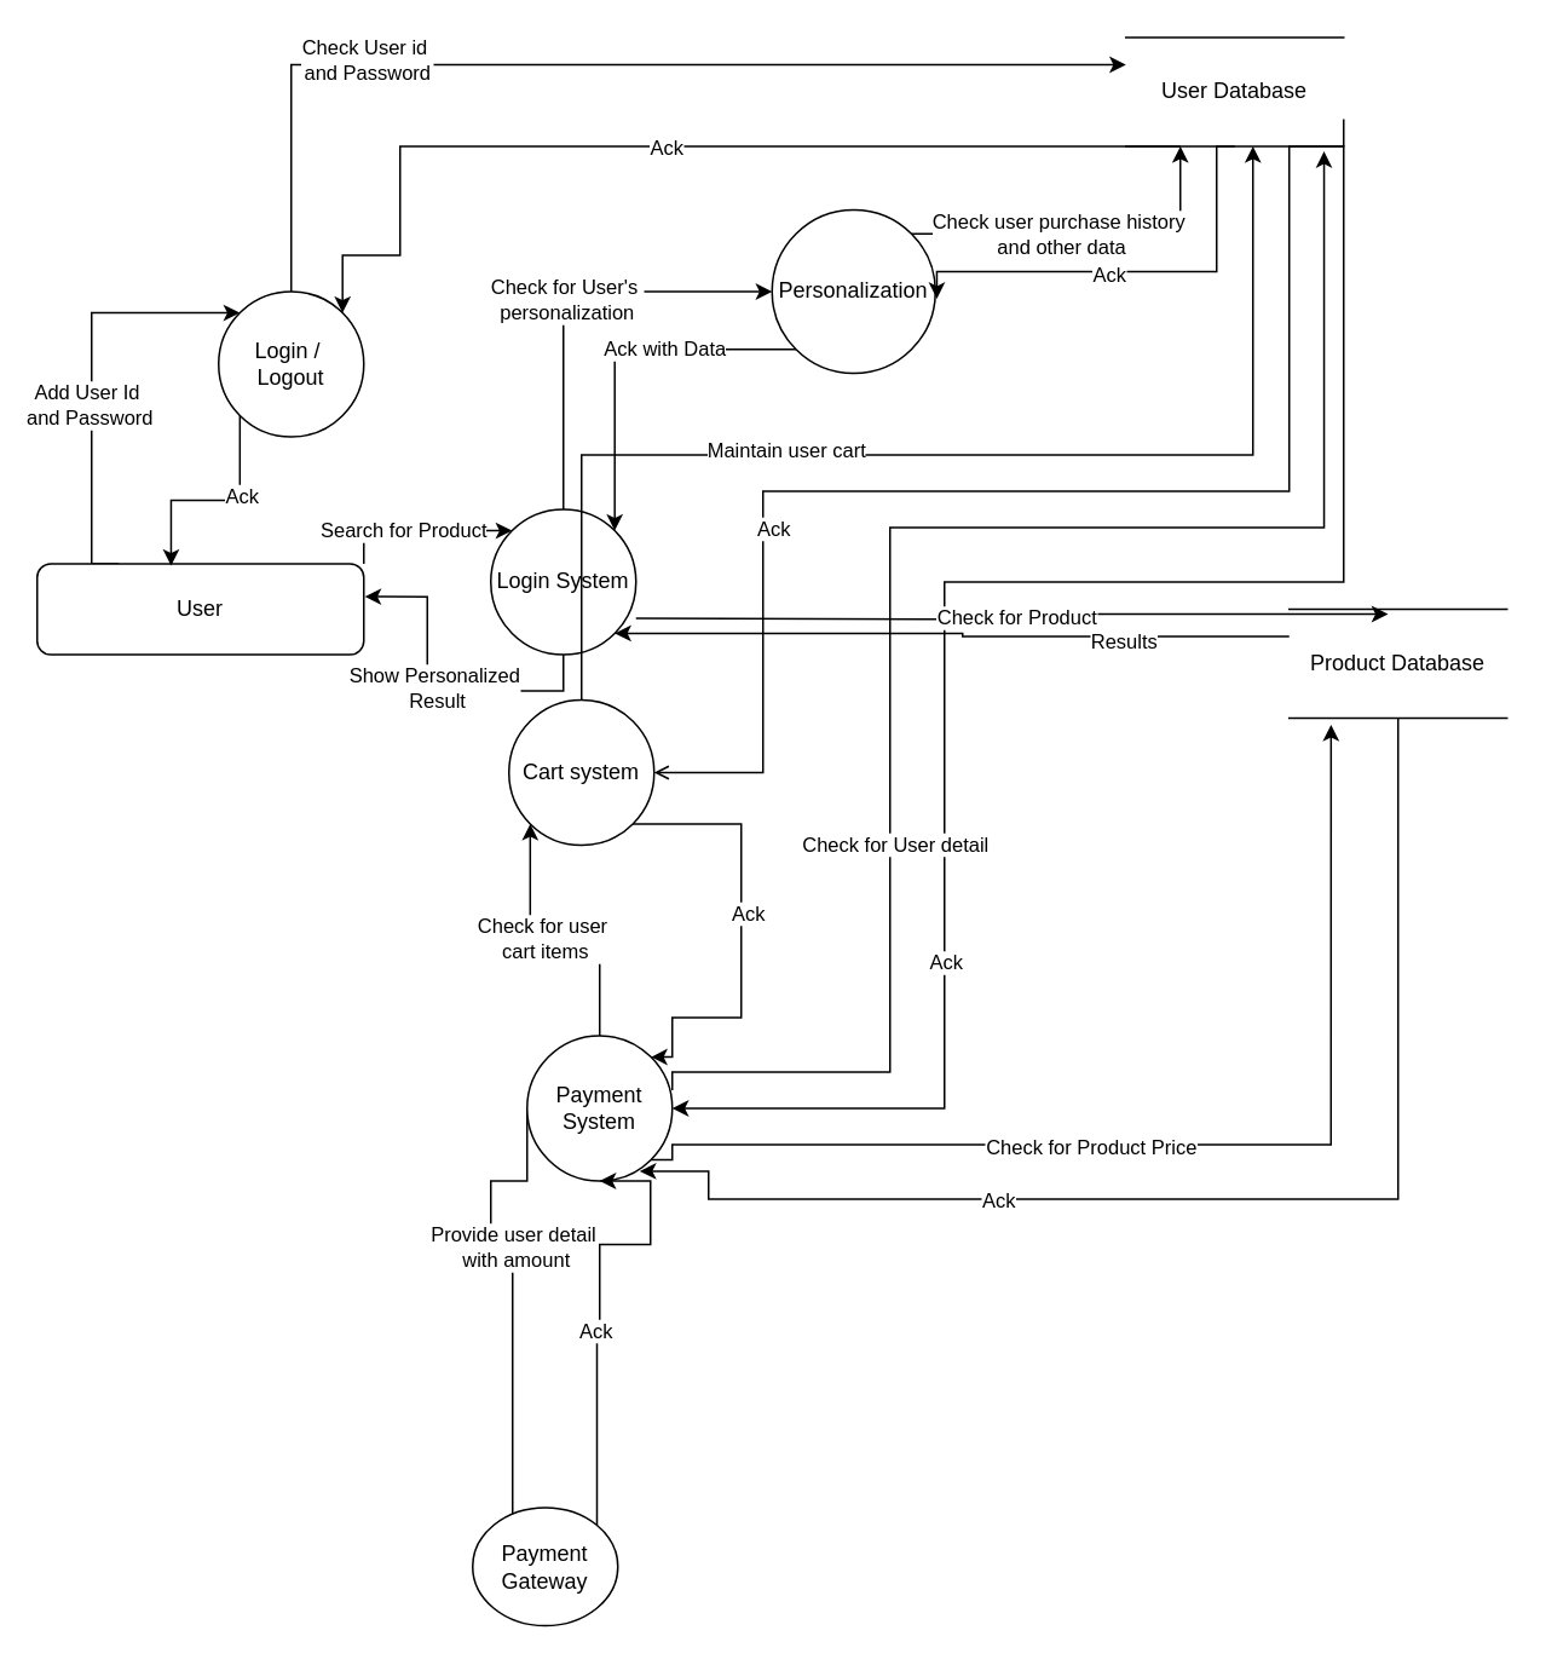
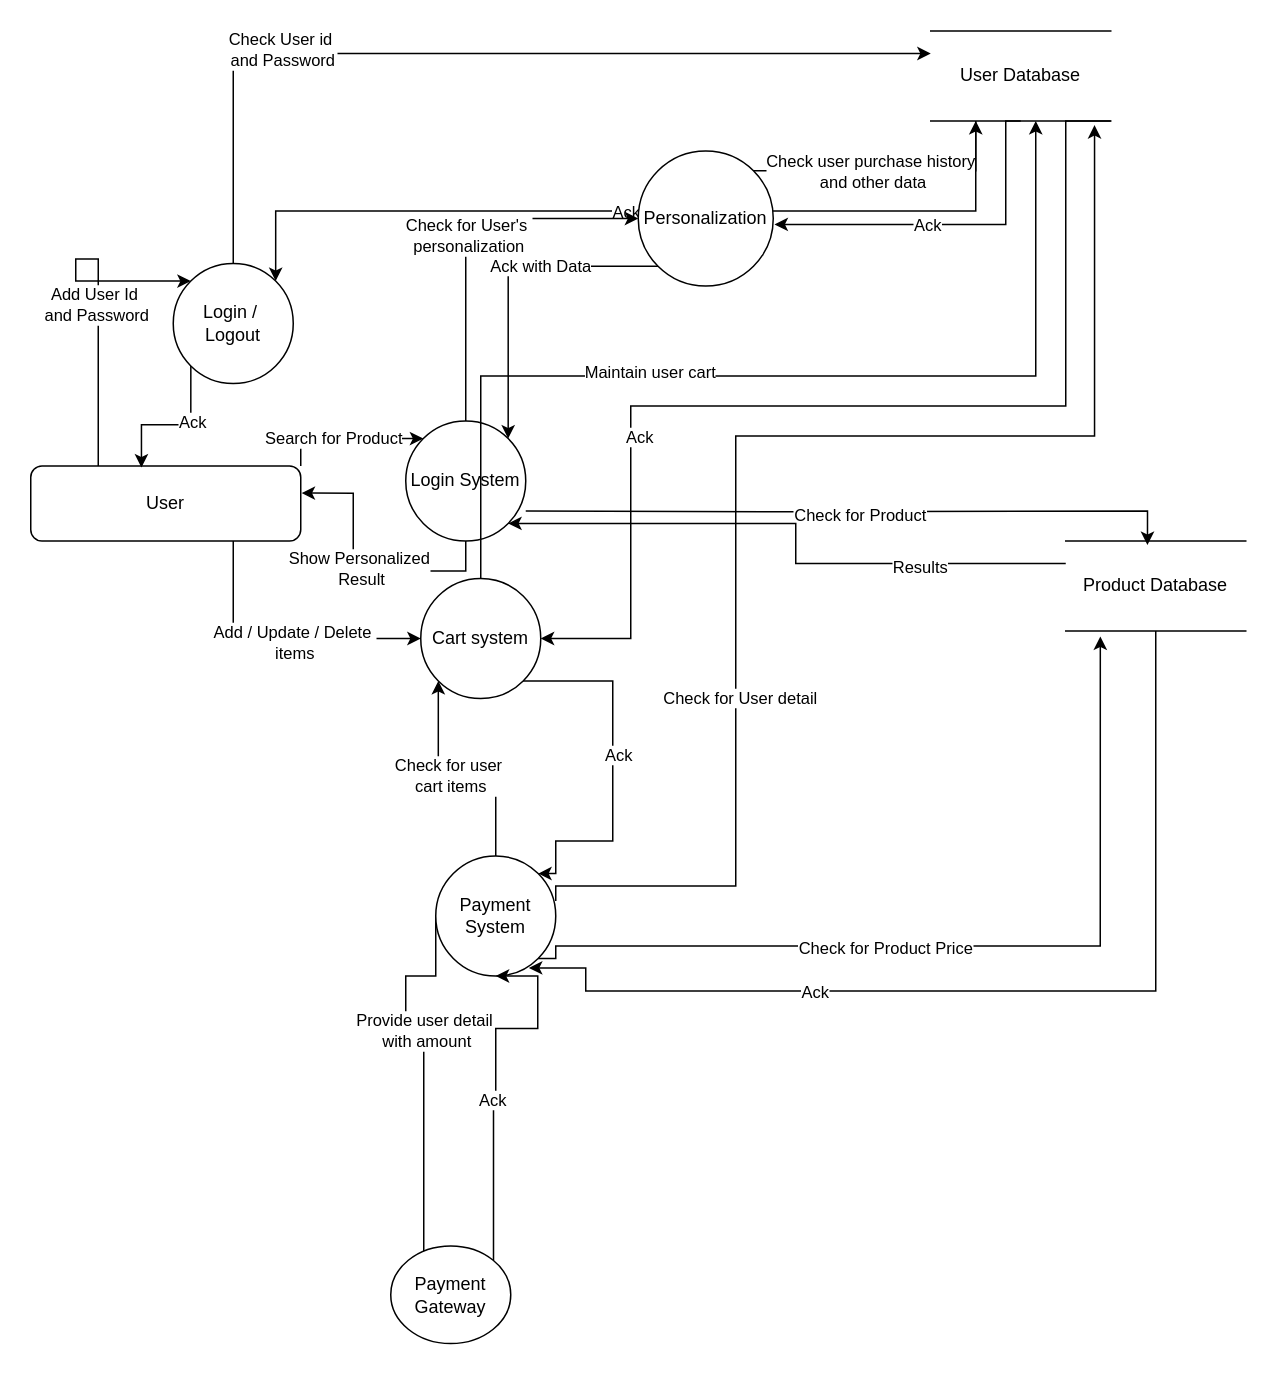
  <mxCell id="0" />
  <mxCell id="1" parent="0" />
  <mxCell id="2" style="edgeStyle=orthogonalEdgeStyle;rounded=0;orthogonalLoop=1;jettySize=auto;html=1;exitX=0.25;exitY=0;exitDx=0;exitDy=0;entryX=0;entryY=0;entryDx=0;entryDy=0;" edge="1" parent="1" source="8" target="11"><mxGeometry relative="1" as="geometry"><Array as="points"><mxPoint x="50" y="172" /></Array></mxGeometry></mxCell>
  <mxCell id="3" value="Add User Id&amp;nbsp;&lt;div&gt;and Password&lt;/div&gt;" style="edgeLabel;html=1;align=center;verticalAlign=middle;resizable=0;points=[];" vertex="1" connectable="0" parent="2"><mxGeometry x="-0.12" y="2" relative="1" as="geometry"><mxPoint as="offset" /></mxGeometry></mxCell>
+ <mxCell id="4" style="edgeStyle=orthogonalEdgeStyle;rounded=0;orthogonalLoop=1;jettySize=auto;html=1;exitX=0.75;exitY=1;exitDx=0;exitDy=0;entryX=0;entryY=0.5;entryDx=0;entryDy=0;" edge="1" parent="1" source="8" target="37"><mxGeometry relative="1" as="geometry" /></mxCell>
+ <mxCell id="5" value="Add / Update / Delete&amp;nbsp;&lt;div&gt;items&lt;/div&gt;" style="edgeLabel;html=1;align=center;verticalAlign=middle;resizable=0;points=[];" vertex="1" connectable="0" parent="4"><mxGeometry x="0.105" y="-2" relative="1" as="geometry"><mxPoint as="offset" /></mxGeometry></mxCell>
  <mxCell id="6" style="edgeStyle=orthogonalEdgeStyle;rounded=0;orthogonalLoop=1;jettySize=auto;html=1;exitX=1;exitY=0;exitDx=0;exitDy=0;entryX=0;entryY=0;entryDx=0;entryDy=0;" edge="1" parent="1" source="8" target="23"><mxGeometry relative="1" as="geometry" /></mxCell>
  <mxCell id="7" value="Search for Product" style="edgeLabel;html=1;align=center;verticalAlign=middle;resizable=0;points=[];" vertex="1" connectable="0" parent="6"><mxGeometry x="-0.205" y="-1" relative="1" as="geometry"><mxPoint as="offset" /></mxGeometry></mxCell>
  <mxCell id="8" value="User" style="rounded=1;whiteSpace=wrap;html=1;" vertex="1" parent="1"><mxGeometry x="20" y="310" width="180" height="50" as="geometry" /></mxCell>
  <mxCell id="9" style="edgeStyle=orthogonalEdgeStyle;rounded=0;orthogonalLoop=1;jettySize=auto;html=1;exitX=0.5;exitY=0;exitDx=0;exitDy=0;entryX=0;entryY=0.25;entryDx=0;entryDy=0;" edge="1" parent="1" source="11" target="18"><mxGeometry relative="1" as="geometry" /></mxCell>
  <mxCell id="10" value="Check User id&amp;nbsp;&lt;div&gt;and Password&lt;/div&gt;" style="edgeLabel;html=1;align=center;verticalAlign=middle;resizable=0;points=[];" vertex="1" connectable="0" parent="9"><mxGeometry x="-0.433" y="3" relative="1" as="geometry"><mxPoint as="offset" /></mxGeometry></mxCell>
- <mxCell id="11" value="Login /&amp;nbsp;&lt;div&gt;Logout&lt;/div&gt;" style="ellipse;whiteSpace=wrap;html=1;aspect=fixed;" vertex="1" parent="1"><mxGeometry x="120" y="160" width="80" height="80" as="geometry" /></mxCell>
+ <mxCell id="11" value="Login /&amp;nbsp;&lt;div&gt;Logout&lt;/div&gt;" style="ellipse;whiteSpace=wrap;html=1;aspect=fixed;" vertex="1" parent="1"><mxGeometry x="115" y="175" width="80" height="80" as="geometry" /></mxCell>
  <mxCell id="12" style="edgeStyle=orthogonalEdgeStyle;rounded=0;orthogonalLoop=1;jettySize=auto;html=1;exitX=0.25;exitY=1;exitDx=0;exitDy=0;entryX=1;entryY=0;entryDx=0;entryDy=0;" edge="1" parent="1" source="18" target="11"><mxGeometry relative="1" as="geometry"><Array as="points"><mxPoint x="220" y="140" /><mxPoint x="188" y="140" /></Array></mxGeometry></mxCell>
  <mxCell id="13" value="Ack" style="edgeLabel;html=1;align=center;verticalAlign=middle;resizable=0;points=[];" vertex="1" connectable="0" parent="12"><mxGeometry x="0.025" relative="1" as="geometry"><mxPoint as="offset" /></mxGeometry></mxCell>
- <mxCell id="14" style="edgeStyle=orthogonalEdgeStyle;rounded=0;orthogonalLoop=1;jettySize=auto;html=1;exitX=1;exitY=1;exitDx=0;exitDy=0;entryX=1;entryY=0.5;entryDx=0;entryDy=0;endArrow=open;" edge="1" parent="1" source="18" target="37"><mxGeometry relative="1" as="geometry"><Array as="points"><mxPoint x="710" y="80" /><mxPoint x="710" y="270" /><mxPoint x="420" y="270" /></Array></mxGeometry></mxCell>
+ <mxCell id="14" style="edgeStyle=orthogonalEdgeStyle;rounded=0;orthogonalLoop=1;jettySize=auto;html=1;exitX=1;exitY=1;exitDx=0;exitDy=0;entryX=1;entryY=0.5;entryDx=0;entryDy=0;" edge="1" parent="1" source="18" target="37"><mxGeometry relative="1" as="geometry"><Array as="points"><mxPoint x="710" y="80" /><mxPoint x="710" y="270" /><mxPoint x="420" y="270" /></Array></mxGeometry></mxCell>
  <mxCell id="15" value="Ack" style="edgeLabel;html=1;align=center;verticalAlign=middle;resizable=0;points=[];" vertex="1" connectable="0" parent="14"><mxGeometry x="0.462" y="5" relative="1" as="geometry"><mxPoint as="offset" /></mxGeometry></mxCell>
- <mxCell id="16" style="edgeStyle=orthogonalEdgeStyle;rounded=0;orthogonalLoop=1;jettySize=auto;html=1;exitX=1;exitY=0.75;exitDx=0;exitDy=0;entryX=1;entryY=0.5;entryDx=0;entryDy=0;" edge="1" parent="1" source="18" target="44"><mxGeometry relative="1" as="geometry"><mxPoint x="380" y="631.905" as="targetPoint" /><Array as="points"><mxPoint x="740" y="320" /><mxPoint x="520" y="320" /><mxPoint x="520" y="610" /></Array></mxGeometry></mxCell>
- <mxCell id="17" value="Ack" style="edgeLabel;html=1;align=center;verticalAlign=middle;resizable=0;points=[];" vertex="1" connectable="0" parent="16"><mxGeometry x="0.494" relative="1" as="geometry"><mxPoint as="offset" /></mxGeometry></mxCell>
  <mxCell id="18" value="User Database" style="shape=partialRectangle;whiteSpace=wrap;html=1;left=0;right=0;fillColor=none;" vertex="1" parent="1"><mxGeometry x="620" y="20" width="120" height="60" as="geometry" /></mxCell>
  <mxCell id="19" style="edgeStyle=orthogonalEdgeStyle;rounded=0;orthogonalLoop=1;jettySize=auto;html=1;exitX=0.5;exitY=0;exitDx=0;exitDy=0;entryX=0;entryY=0.5;entryDx=0;entryDy=0;" edge="1" parent="1" source="23" target="28"><mxGeometry relative="1" as="geometry" /></mxCell>
  <mxCell id="20" value="Check for User's&amp;nbsp;&lt;div&gt;personalization&lt;/div&gt;" style="edgeLabel;html=1;align=center;verticalAlign=middle;resizable=0;points=[];" vertex="1" connectable="0" parent="19"><mxGeometry x="-0.009" y="-1" relative="1" as="geometry"><mxPoint as="offset" /></mxGeometry></mxCell>
  <mxCell id="21" style="edgeStyle=orthogonalEdgeStyle;rounded=0;orthogonalLoop=1;jettySize=auto;html=1;exitX=1;exitY=0.5;exitDx=0;exitDy=0;entryX=0.454;entryY=0.045;entryDx=0;entryDy=0;entryPerimeter=0;" edge="1" parent="1" target="54"><mxGeometry relative="1" as="geometry"><mxPoint x="350" y="340" as="sourcePoint" /><mxPoint x="710" y="395" as="targetPoint" /></mxGeometry></mxCell>
  <mxCell id="22" value="Check for Product" style="edgeLabel;html=1;align=center;verticalAlign=middle;resizable=0;points=[];" vertex="1" connectable="0" parent="21"><mxGeometry x="0.017" y="-2" relative="1" as="geometry"><mxPoint as="offset" /></mxGeometry></mxCell>
  <mxCell id="23" value="Login System" style="ellipse;whiteSpace=wrap;html=1;aspect=fixed;" vertex="1" parent="1"><mxGeometry x="270" y="280" width="80" height="80" as="geometry" /></mxCell>
  <mxCell id="24" style="edgeStyle=orthogonalEdgeStyle;rounded=0;orthogonalLoop=1;jettySize=auto;html=1;exitX=0;exitY=1;exitDx=0;exitDy=0;entryX=1;entryY=0;entryDx=0;entryDy=0;" edge="1" parent="1" source="28" target="23"><mxGeometry relative="1" as="geometry" /></mxCell>
  <mxCell id="25" value="Ack with Data" style="edgeLabel;html=1;align=center;verticalAlign=middle;resizable=0;points=[];" vertex="1" connectable="0" parent="24"><mxGeometry x="-0.266" relative="1" as="geometry"><mxPoint as="offset" /></mxGeometry></mxCell>
  <mxCell id="26" style="edgeStyle=orthogonalEdgeStyle;rounded=0;orthogonalLoop=1;jettySize=auto;html=1;exitX=1;exitY=0;exitDx=0;exitDy=0;entryX=0.25;entryY=1;entryDx=0;entryDy=0;" edge="1" parent="1" source="28" target="18"><mxGeometry relative="1" as="geometry" /></mxCell>
  <mxCell id="27" value="Check user purchase history&lt;div&gt;&amp;nbsp;and other data&lt;/div&gt;" style="edgeLabel;html=1;align=center;verticalAlign=middle;resizable=0;points=[];" vertex="1" connectable="0" parent="26"><mxGeometry x="-0.52" relative="1" as="geometry"><mxPoint x="34" as="offset" /></mxGeometry></mxCell>
- <mxCell id="28" value="Personalization" style="ellipse;whiteSpace=wrap;html=1;aspect=fixed;" vertex="1" parent="1"><mxGeometry x="425" y="115" width="90" height="90" as="geometry" /></mxCell>
+ <mxCell id="28" value="Personalization" style="ellipse;whiteSpace=wrap;html=1;aspect=fixed;" vertex="1" parent="1"><mxGeometry x="425" y="100" width="90" height="90" as="geometry" /></mxCell>
  <mxCell id="29" style="edgeStyle=orthogonalEdgeStyle;rounded=0;orthogonalLoop=1;jettySize=auto;html=1;exitX=0;exitY=1;exitDx=0;exitDy=0;entryX=0.41;entryY=0.021;entryDx=0;entryDy=0;entryPerimeter=0;" edge="1" parent="1" source="11" target="8"><mxGeometry relative="1" as="geometry" /></mxCell>
  <mxCell id="30" value="Ack" style="edgeLabel;html=1;align=center;verticalAlign=middle;resizable=0;points=[];" vertex="1" connectable="0" parent="29"><mxGeometry x="-0.271" y="1" relative="1" as="geometry"><mxPoint as="offset" /></mxGeometry></mxCell>
  <mxCell id="31" style="edgeStyle=orthogonalEdgeStyle;rounded=0;orthogonalLoop=1;jettySize=auto;html=1;exitX=0.5;exitY=1;exitDx=0;exitDy=0;entryX=1.003;entryY=0.361;entryDx=0;entryDy=0;entryPerimeter=0;" edge="1" parent="1" source="23" target="8"><mxGeometry relative="1" as="geometry" /></mxCell>
  <mxCell id="32" value="Show Personalized&lt;div&gt;&amp;nbsp;Result&lt;/div&gt;" style="edgeLabel;html=1;align=center;verticalAlign=middle;resizable=0;points=[];" vertex="1" connectable="0" parent="31"><mxGeometry x="0.013" y="-2" relative="1" as="geometry"><mxPoint as="offset" /></mxGeometry></mxCell>
  <mxCell id="33" style="edgeStyle=orthogonalEdgeStyle;rounded=0;orthogonalLoop=1;jettySize=auto;html=1;exitX=0.5;exitY=0;exitDx=0;exitDy=0;" edge="1" parent="1" source="37"><mxGeometry relative="1" as="geometry"><mxPoint x="690" y="80" as="targetPoint" /><Array as="points"><mxPoint x="380" y="250" /><mxPoint x="690" y="250" /><mxPoint x="690" y="80" /></Array></mxGeometry></mxCell>
  <mxCell id="34" value="Maintain user cart" style="edgeLabel;html=1;align=center;verticalAlign=middle;resizable=0;points=[];" vertex="1" connectable="0" parent="33"><mxGeometry x="-0.269" y="3" relative="1" as="geometry"><mxPoint as="offset" /></mxGeometry></mxCell>
  <mxCell id="35" style="edgeStyle=orthogonalEdgeStyle;rounded=0;orthogonalLoop=1;jettySize=auto;html=1;exitX=1;exitY=1;exitDx=0;exitDy=0;entryX=1;entryY=0;entryDx=0;entryDy=0;" edge="1" parent="1" source="37" target="44"><mxGeometry relative="1" as="geometry"><Array as="points"><mxPoint x="408" y="560" /><mxPoint x="370" y="560" /><mxPoint x="370" y="582" /></Array></mxGeometry></mxCell>
  <mxCell id="36" value="Ack" style="edgeLabel;html=1;align=center;verticalAlign=middle;resizable=0;points=[];" vertex="1" connectable="0" parent="35"><mxGeometry x="-0.082" y="3" relative="1" as="geometry"><mxPoint as="offset" /></mxGeometry></mxCell>
  <mxCell id="37" value="Cart system" style="ellipse;whiteSpace=wrap;html=1;aspect=fixed;" vertex="1" parent="1"><mxGeometry x="280" y="385" width="80" height="80" as="geometry" /></mxCell>
  <mxCell id="38" style="edgeStyle=orthogonalEdgeStyle;rounded=0;orthogonalLoop=1;jettySize=auto;html=1;exitX=0.5;exitY=1;exitDx=0;exitDy=0;entryX=1.009;entryY=0.544;entryDx=0;entryDy=0;entryPerimeter=0;" edge="1" parent="1" source="18" target="28"><mxGeometry relative="1" as="geometry"><Array as="points"><mxPoint x="670" y="80" /><mxPoint x="670" y="149" /></Array></mxGeometry></mxCell>
  <mxCell id="39" value="Ack" style="edgeLabel;html=1;align=center;verticalAlign=middle;resizable=0;points=[];" vertex="1" connectable="0" parent="38"><mxGeometry x="0.122" y="1" relative="1" as="geometry"><mxPoint as="offset" /></mxGeometry></mxCell>
  <mxCell id="40" style="edgeStyle=orthogonalEdgeStyle;rounded=0;orthogonalLoop=1;jettySize=auto;html=1;exitX=0.5;exitY=0;exitDx=0;exitDy=0;entryX=0;entryY=1;entryDx=0;entryDy=0;" edge="1" parent="1" source="44" target="37"><mxGeometry relative="1" as="geometry" /></mxCell>
  <mxCell id="41" value="Check for user&amp;nbsp;&lt;div&gt;cart items&lt;/div&gt;" style="edgeLabel;html=1;align=center;verticalAlign=middle;resizable=0;points=[];" vertex="1" connectable="0" parent="40"><mxGeometry x="0.066" y="-1" relative="1" as="geometry"><mxPoint as="offset" /></mxGeometry></mxCell>
  <mxCell id="42" style="edgeStyle=orthogonalEdgeStyle;rounded=0;orthogonalLoop=1;jettySize=auto;html=1;exitX=0;exitY=0.5;exitDx=0;exitDy=0;entryX=0;entryY=0;entryDx=0;entryDy=0;" edge="1" parent="1" source="44" target="47"><mxGeometry relative="1" as="geometry"><Array as="points"><mxPoint x="290" y="650" /><mxPoint x="270" y="650" /><mxPoint x="270" y="685" /><mxPoint x="282" y="685" /></Array></mxGeometry></mxCell>
  <mxCell id="43" value="Provide user detail&amp;nbsp;&lt;div&gt;with amount&lt;/div&gt;" style="edgeLabel;html=1;align=center;verticalAlign=middle;resizable=0;points=[];" vertex="1" connectable="0" parent="42"><mxGeometry x="-0.203" y="1" relative="1" as="geometry"><mxPoint as="offset" /></mxGeometry></mxCell>
  <mxCell id="44" value="Payment System" style="ellipse;whiteSpace=wrap;html=1;aspect=fixed;" vertex="1" parent="1"><mxGeometry x="290" y="570" width="80" height="80" as="geometry" /></mxCell>
  <mxCell id="45" style="edgeStyle=orthogonalEdgeStyle;rounded=0;orthogonalLoop=1;jettySize=auto;html=1;exitX=1;exitY=0;exitDx=0;exitDy=0;entryX=0.5;entryY=1;entryDx=0;entryDy=0;" edge="1" parent="1" source="47" target="44"><mxGeometry relative="1" as="geometry"><Array as="points"><mxPoint x="328" y="732" /><mxPoint x="330" y="732" /><mxPoint x="330" y="685" /><mxPoint x="358" y="685" /><mxPoint x="358" y="650" /></Array></mxGeometry></mxCell>
  <mxCell id="46" value="Ack" style="edgeLabel;html=1;align=center;verticalAlign=middle;resizable=0;points=[];" vertex="1" connectable="0" parent="45"><mxGeometry x="-0.135" y="1" relative="1" as="geometry"><mxPoint as="offset" /></mxGeometry></mxCell>
  <mxCell id="47" value="Payment Gateway" style="ellipse;whiteSpace=wrap;html=1;aspect=fixed;" vertex="1" parent="1"><mxGeometry x="260" y="830" width="80" height="65" as="geometry" /></mxCell>
  <mxCell id="48" style="edgeStyle=orthogonalEdgeStyle;rounded=0;orthogonalLoop=1;jettySize=auto;html=1;entryX=0.91;entryY=1.045;entryDx=0;entryDy=0;entryPerimeter=0;" edge="1" parent="1" target="18"><mxGeometry relative="1" as="geometry"><mxPoint x="370" y="600" as="sourcePoint" /><Array as="points"><mxPoint x="370" y="590" /><mxPoint x="490" y="590" /><mxPoint x="490" y="290" /><mxPoint x="729" y="290" /></Array></mxGeometry></mxCell>
  <mxCell id="49" value="Check for User detail" style="edgeLabel;html=1;align=center;verticalAlign=middle;resizable=0;points=[];" vertex="1" connectable="0" parent="48"><mxGeometry x="-0.415" y="-2" relative="1" as="geometry"><mxPoint as="offset" /></mxGeometry></mxCell>
  <mxCell id="50" style="edgeStyle=orthogonalEdgeStyle;rounded=0;orthogonalLoop=1;jettySize=auto;html=1;exitX=0;exitY=0.25;exitDx=0;exitDy=0;entryX=1;entryY=1;entryDx=0;entryDy=0;" edge="1" parent="1" source="54" target="23"><mxGeometry relative="1" as="geometry" /></mxCell>
  <mxCell id="51" value="Results" style="edgeLabel;html=1;align=center;verticalAlign=middle;resizable=0;points=[];" vertex="1" connectable="0" parent="50"><mxGeometry x="-0.508" y="2" relative="1" as="geometry"><mxPoint as="offset" /></mxGeometry></mxCell>
  <mxCell id="52" style="edgeStyle=orthogonalEdgeStyle;rounded=0;orthogonalLoop=1;jettySize=auto;html=1;exitX=0.5;exitY=1;exitDx=0;exitDy=0;entryX=0.776;entryY=0.933;entryDx=0;entryDy=0;entryPerimeter=0;" edge="1" parent="1" source="54" target="44"><mxGeometry relative="1" as="geometry"><mxPoint x="410" y="690.952" as="targetPoint" /><Array as="points"><mxPoint x="770" y="660" /><mxPoint x="390" y="660" /><mxPoint x="390" y="645" /></Array></mxGeometry></mxCell>
  <mxCell id="53" value="Ack" style="edgeLabel;html=1;align=center;verticalAlign=middle;resizable=0;points=[];" vertex="1" connectable="0" parent="52"><mxGeometry x="0.391" relative="1" as="geometry"><mxPoint as="offset" /></mxGeometry></mxCell>
- <mxCell id="54" value="Product Database" style="shape=partialRectangle;whiteSpace=wrap;html=1;left=0;right=0;fillColor=none;" vertex="1" parent="1"><mxGeometry x="710" y="335" width="120" height="60" as="geometry" /></mxCell>
+ <mxCell id="54" value="Product Database" style="shape=partialRectangle;whiteSpace=wrap;html=1;left=0;right=0;fillColor=none;" vertex="1" parent="1"><mxGeometry x="710" y="360" width="120" height="60" as="geometry" /></mxCell>
  <mxCell id="55" style="edgeStyle=orthogonalEdgeStyle;rounded=0;orthogonalLoop=1;jettySize=auto;html=1;exitX=1;exitY=1;exitDx=0;exitDy=0;entryX=0.192;entryY=1.061;entryDx=0;entryDy=0;entryPerimeter=0;" edge="1" parent="1" source="44" target="54"><mxGeometry relative="1" as="geometry"><Array as="points"><mxPoint x="370" y="638" /><mxPoint x="370" y="630" /><mxPoint x="733" y="630" /></Array></mxGeometry></mxCell>
  <mxCell id="56" value="Check for Product Price" style="edgeLabel;html=1;align=center;verticalAlign=middle;resizable=0;points=[];" vertex="1" connectable="0" parent="55"><mxGeometry x="-0.184" y="-1" relative="1" as="geometry"><mxPoint as="offset" /></mxGeometry></mxCell>
